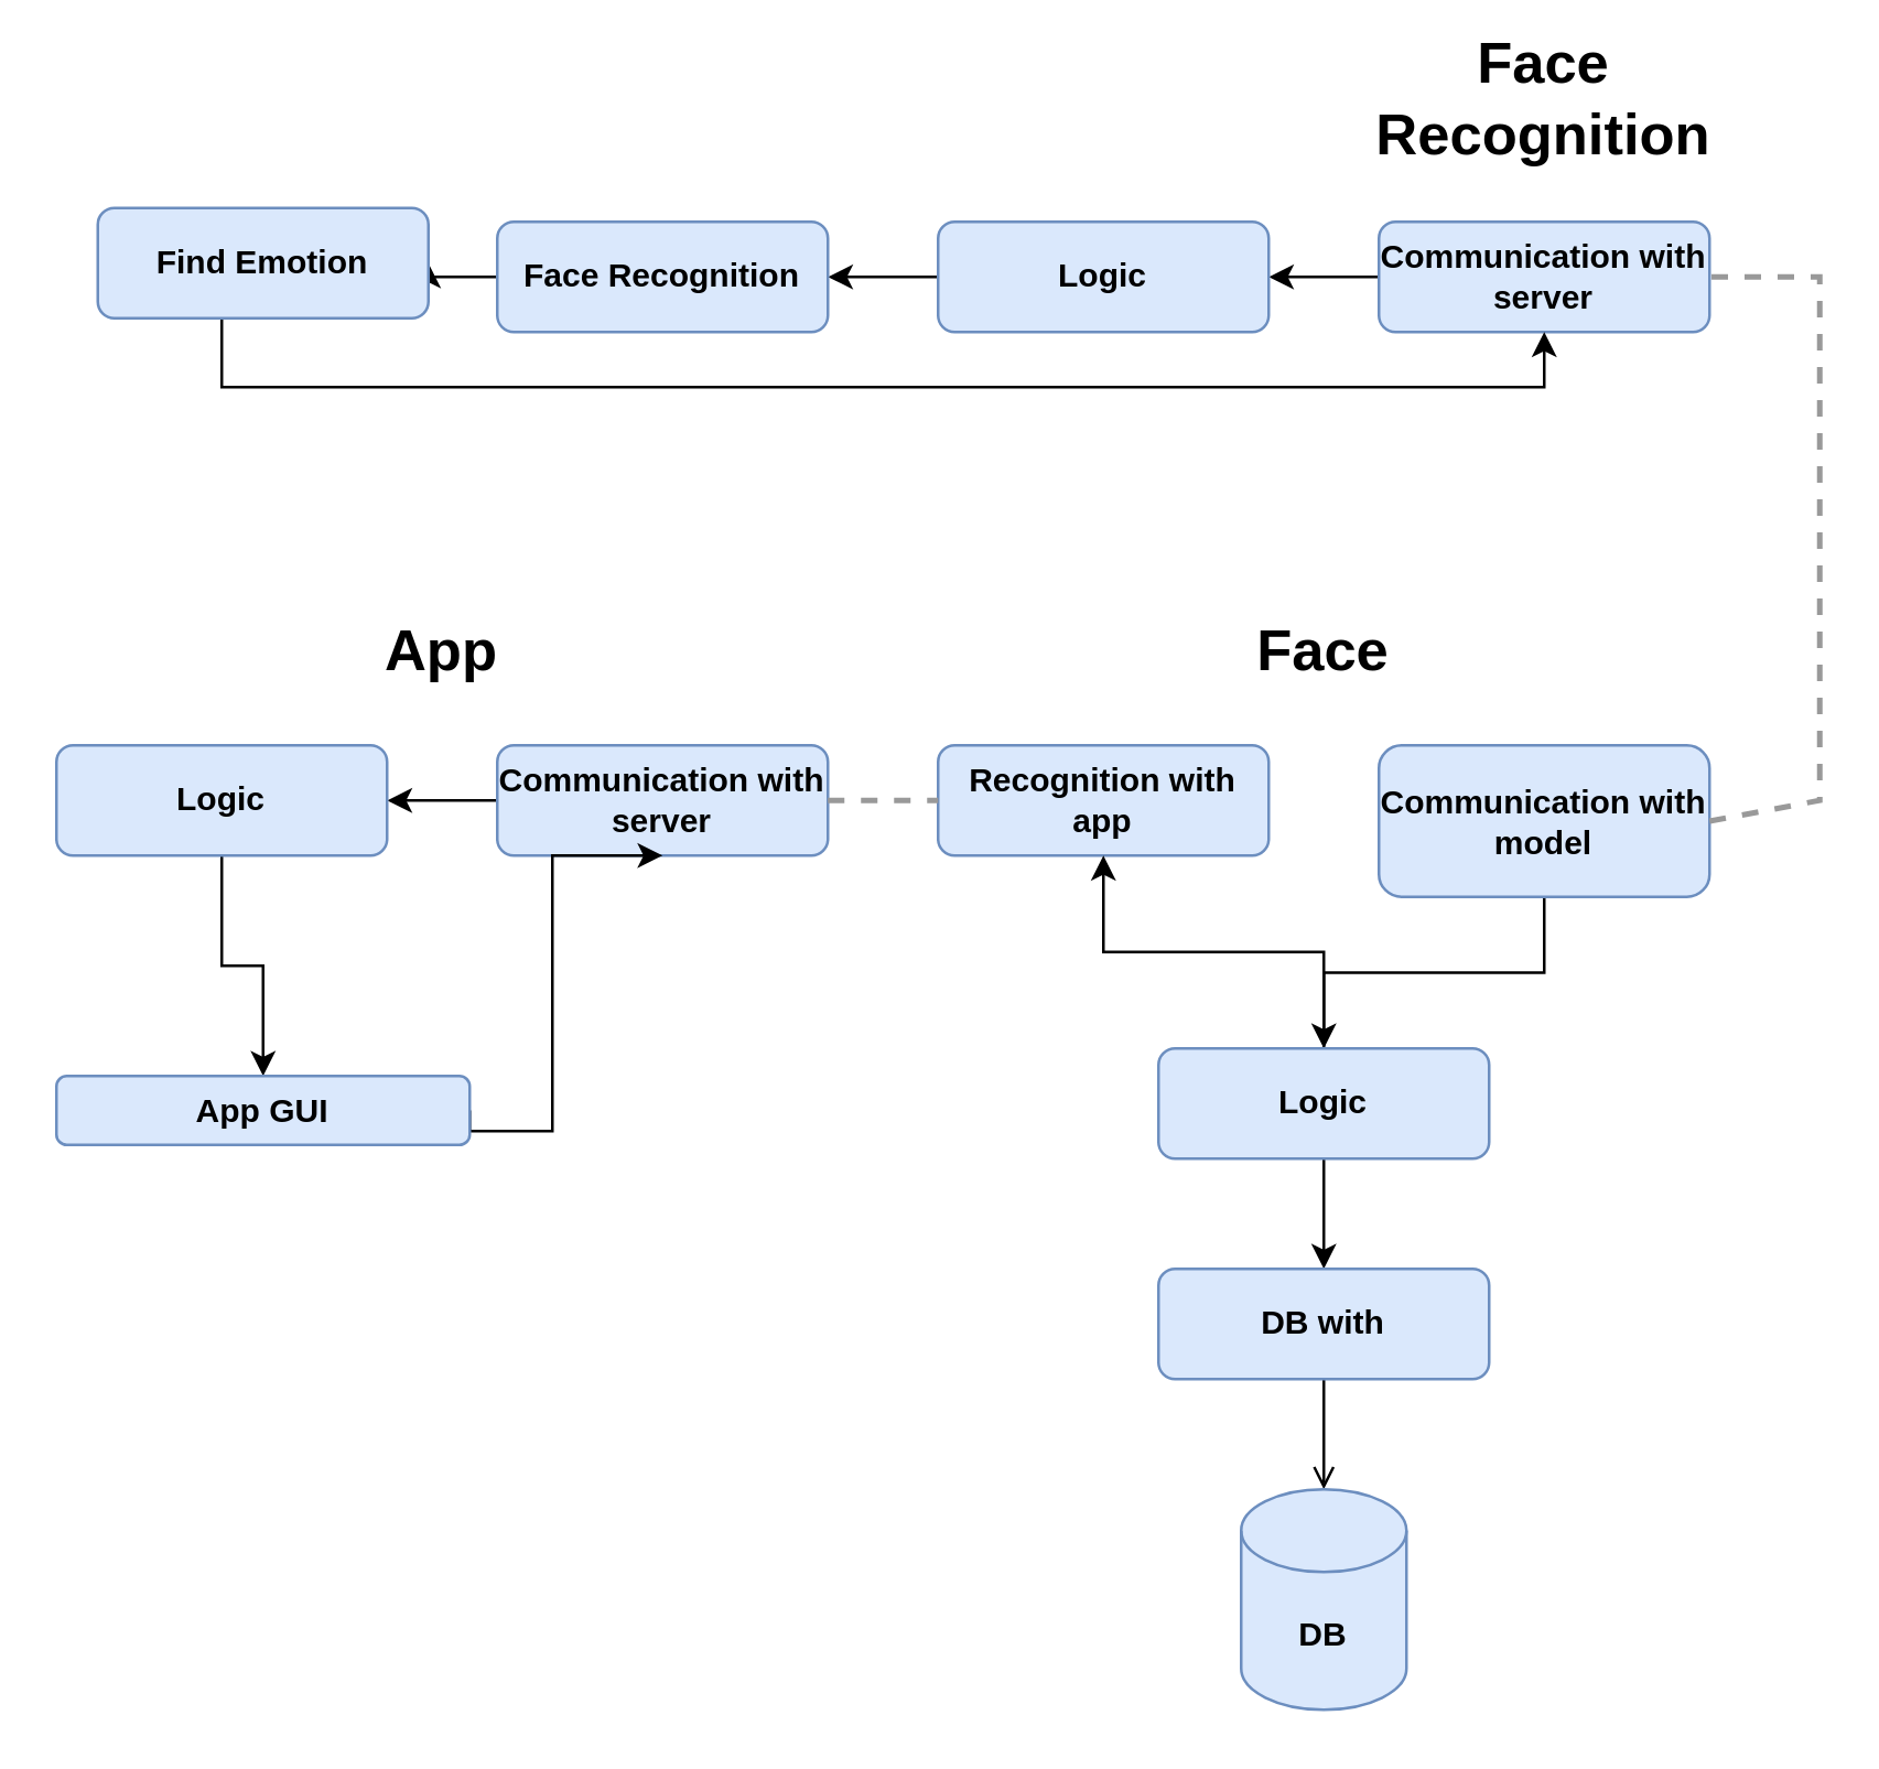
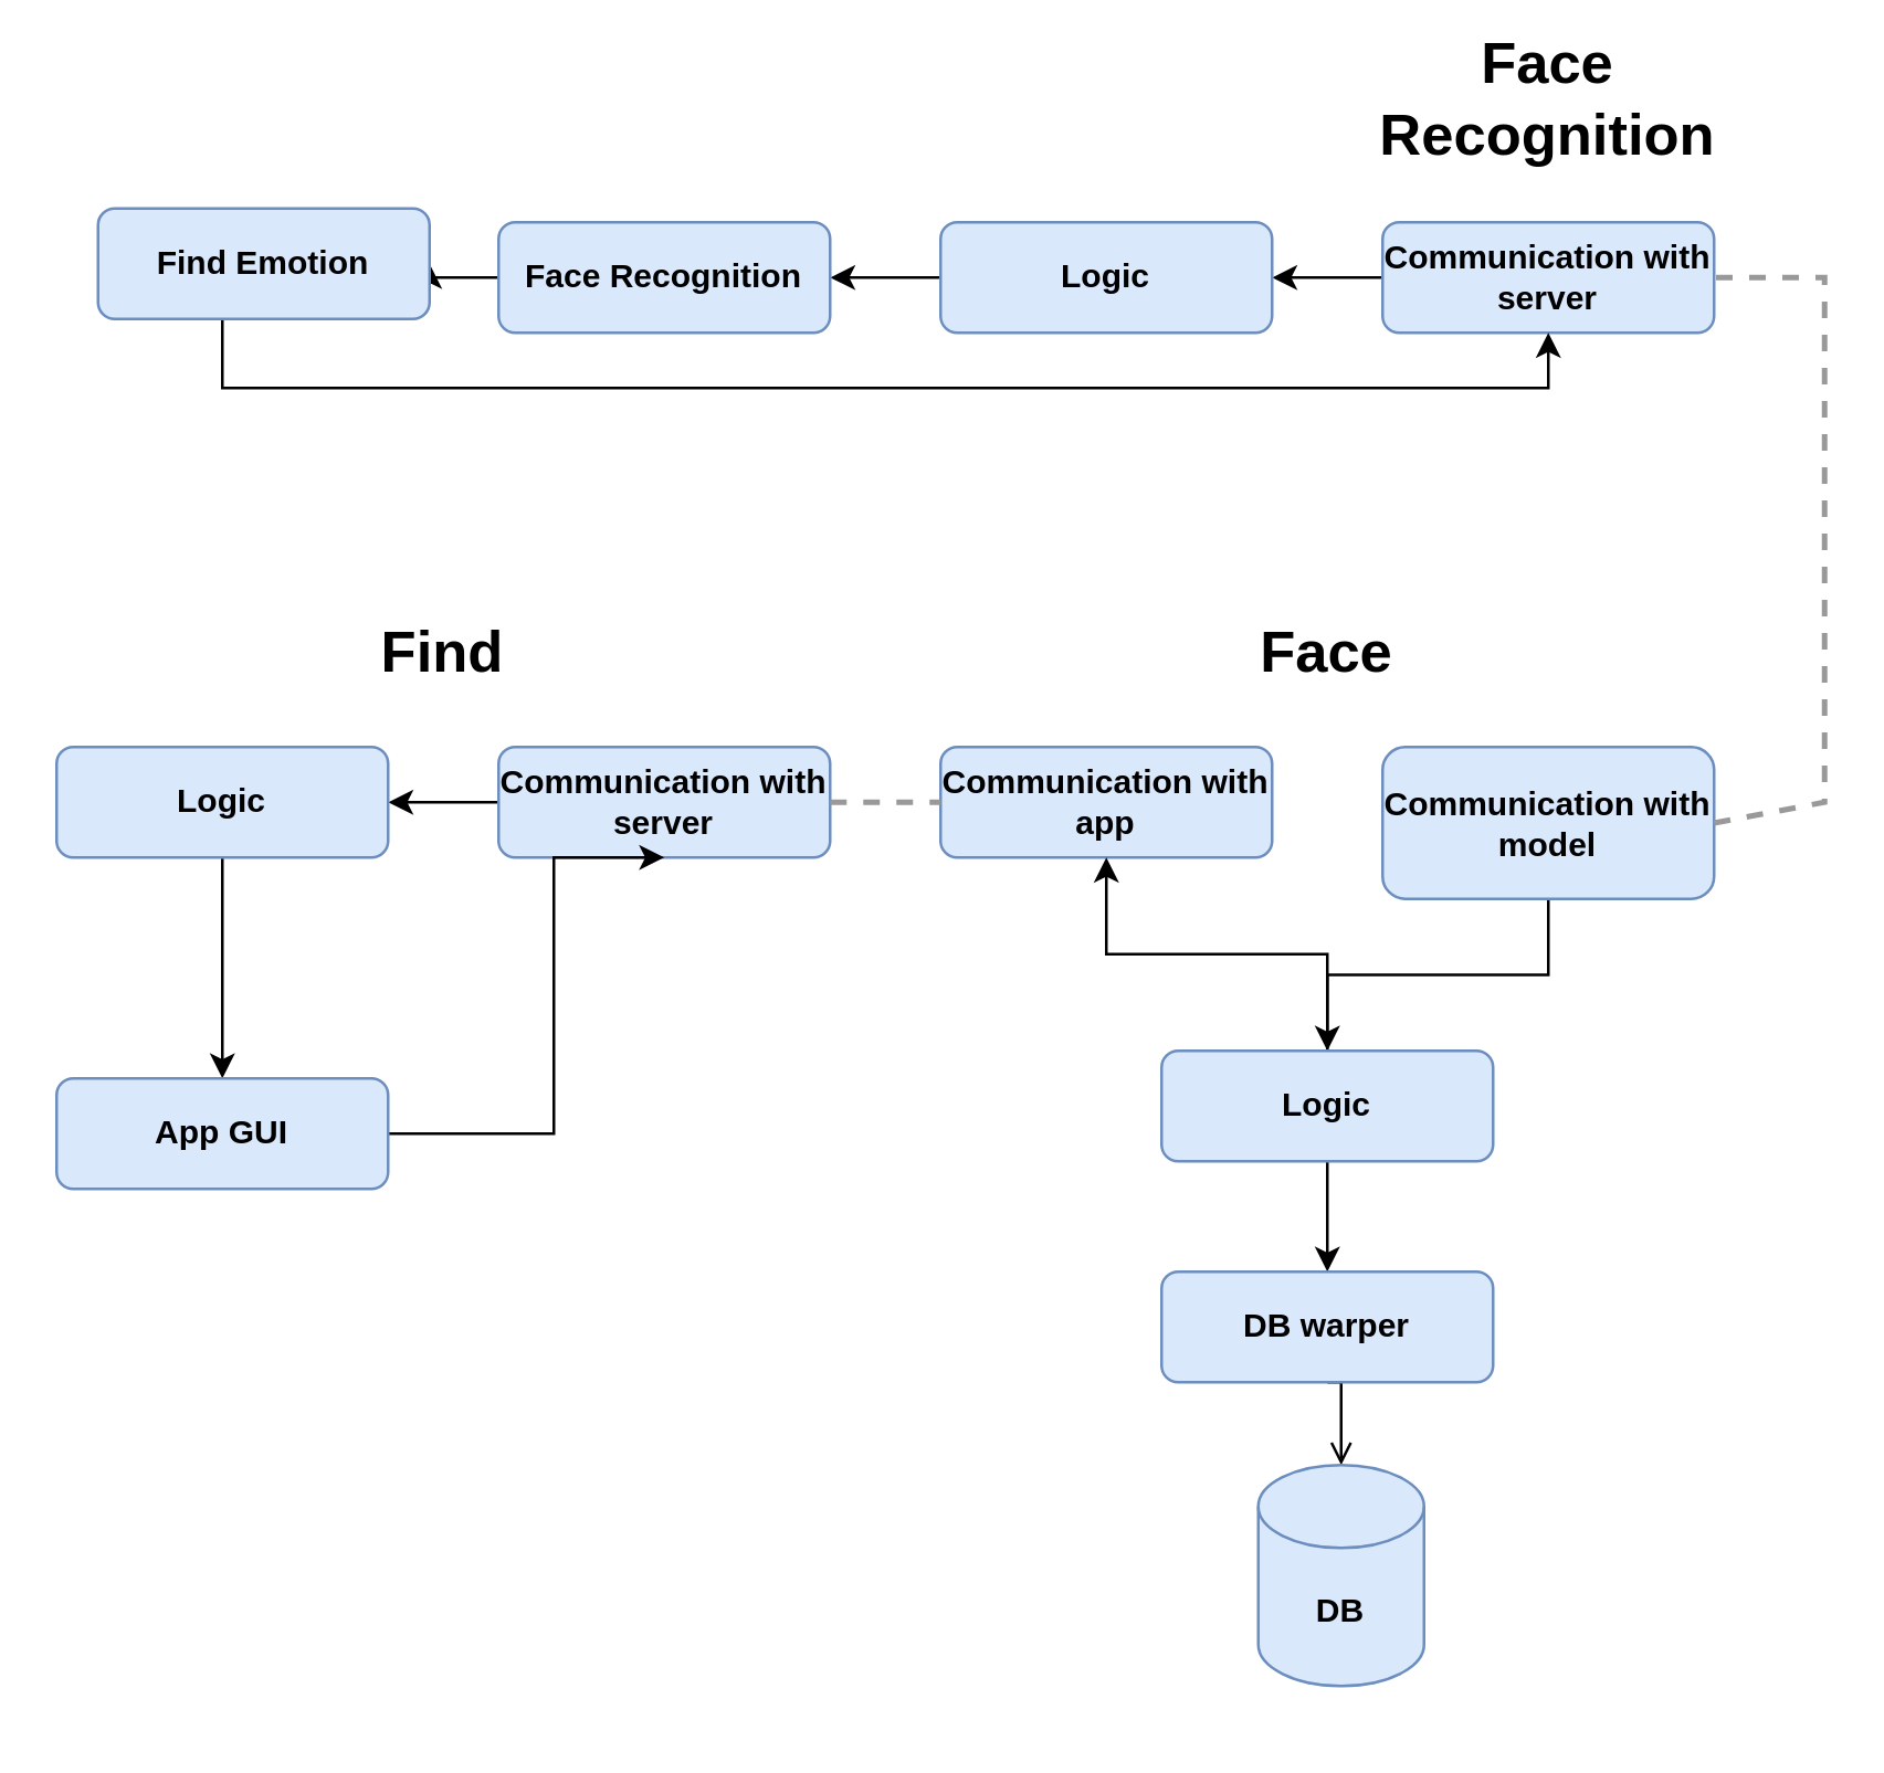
  <mxCell id="0" />
  <mxCell id="1" parent="0" />
- <mxCell id="2" value="&lt;b&gt;Recognition with app&lt;/b&gt;" style="rounded=1;whiteSpace=wrap;html=1;fontSize=12;glass=0;strokeWidth=1;shadow=0;fillColor=#dae8fc;strokeColor=#6c8ebf;" vertex="1" parent="1"><mxGeometry x="340" y="270" width="120" height="40" as="geometry" /></mxCell>
+ <mxCell id="2" value="&lt;b&gt;Communication with app&lt;/b&gt;" style="rounded=1;whiteSpace=wrap;html=1;fontSize=12;glass=0;strokeWidth=1;shadow=0;fillColor=#dae8fc;strokeColor=#6c8ebf;" vertex="1" parent="1"><mxGeometry x="340" y="270" width="120" height="40" as="geometry" /></mxCell>
  <mxCell id="3" style="edgeStyle=orthogonalEdgeStyle;rounded=0;orthogonalLoop=1;jettySize=auto;html=1;exitX=0.5;exitY=1;exitDx=0;exitDy=0;entryX=0.5;entryY=0;entryDx=0;entryDy=0;" edge="1" parent="1" source="4" target="7"><mxGeometry relative="1" as="geometry"><mxPoint x="540" y="370" as="targetPoint" /></mxGeometry></mxCell>
  <mxCell id="4" value="&lt;b&gt;Communication with model&lt;/b&gt;" style="rounded=1;whiteSpace=wrap;html=1;fontSize=12;glass=0;strokeWidth=1;shadow=0;fillColor=#dae8fc;strokeColor=#6c8ebf;" vertex="1" parent="1"><mxGeometry x="500" y="270" width="120" height="55" as="geometry" /></mxCell>
  <mxCell id="5" style="edgeStyle=orthogonalEdgeStyle;rounded=0;orthogonalLoop=1;jettySize=auto;html=1;exitX=0.5;exitY=0;exitDx=0;exitDy=0;entryX=0.5;entryY=1;entryDx=0;entryDy=0;" edge="1" parent="1" source="7" target="2"><mxGeometry relative="1" as="geometry" /></mxCell>
  <mxCell id="6" style="edgeStyle=orthogonalEdgeStyle;rounded=0;orthogonalLoop=1;jettySize=auto;html=1;exitX=0.5;exitY=1;exitDx=0;exitDy=0;entryX=0.5;entryY=0;entryDx=0;entryDy=0;" edge="1" parent="1" source="7" target="9"><mxGeometry relative="1" as="geometry" /></mxCell>
  <mxCell id="7" value="&lt;b&gt;Logic&lt;/b&gt;" style="rounded=1;whiteSpace=wrap;html=1;fontSize=12;glass=0;strokeWidth=1;shadow=0;fillColor=#dae8fc;strokeColor=#6c8ebf;" vertex="1" parent="1"><mxGeometry x="420" y="380" width="120" height="40" as="geometry" /></mxCell>
  <mxCell id="8" style="edgeStyle=orthogonalEdgeStyle;rounded=0;orthogonalLoop=1;jettySize=auto;html=1;exitX=0.5;exitY=1;exitDx=0;exitDy=0;entryX=0.5;entryY=0;entryDx=0;entryDy=0;entryPerimeter=0;endArrow=open;" edge="1" parent="1" source="9" target="10"><mxGeometry relative="1" as="geometry" /></mxCell>
- <mxCell id="9" value="&lt;b&gt;DB with&lt;/b&gt;" style="rounded=1;whiteSpace=wrap;html=1;fontSize=12;glass=0;strokeWidth=1;shadow=0;fillColor=#dae8fc;strokeColor=#6c8ebf;" vertex="1" parent="1"><mxGeometry x="420" y="460" width="120" height="40" as="geometry" /></mxCell>
- <mxCell id="10" value="&lt;b&gt;DB&lt;/b&gt;" style="shape=cylinder3;whiteSpace=wrap;html=1;boundedLbl=1;backgroundOutline=1;size=15;fillColor=#dae8fc;strokeColor=#6c8ebf;" vertex="1" parent="1"><mxGeometry x="450" y="540" width="60" height="80" as="geometry" /></mxCell>
+ <mxCell id="9" value="&lt;b&gt;DB warper&lt;/b&gt;" style="rounded=1;whiteSpace=wrap;html=1;fontSize=12;glass=0;strokeWidth=1;shadow=0;fillColor=#dae8fc;strokeColor=#6c8ebf;" vertex="1" parent="1"><mxGeometry x="420" y="460" width="120" height="40" as="geometry" /></mxCell>
+ <mxCell id="10" value="&lt;b&gt;DB&lt;/b&gt;" style="shape=cylinder3;whiteSpace=wrap;html=1;boundedLbl=1;backgroundOutline=1;size=15;fillColor=#dae8fc;strokeColor=#6c8ebf;" vertex="1" parent="1"><mxGeometry x="455" y="530" width="60" height="80" as="geometry" /></mxCell>
  <mxCell id="11" style="edgeStyle=orthogonalEdgeStyle;rounded=0;orthogonalLoop=1;jettySize=auto;html=1;exitX=0;exitY=0.5;exitDx=0;exitDy=0;entryX=1;entryY=0.5;entryDx=0;entryDy=0;startArrow=none;startFill=0;strokeColor=#000000;" edge="1" parent="1" source="12" target="15"><mxGeometry relative="1" as="geometry" /></mxCell>
  <mxCell id="12" value="&lt;b&gt;Communication with server&lt;/b&gt;" style="rounded=1;whiteSpace=wrap;html=1;fontSize=12;glass=0;strokeWidth=1;shadow=0;fillColor=#dae8fc;strokeColor=#6c8ebf;" vertex="1" parent="1"><mxGeometry x="180" y="270" width="120" height="40" as="geometry" /></mxCell>
  <mxCell id="13" value="" style="endArrow=none;dashed=1;html=1;strokeWidth=2;rounded=0;exitX=1;exitY=0.5;exitDx=0;exitDy=0;entryX=0;entryY=0.5;entryDx=0;entryDy=0;strokeColor=#999999;" edge="1" parent="1" source="12" target="2"><mxGeometry width="50" height="50" relative="1" as="geometry"><mxPoint x="280" y="310" as="sourcePoint" /><mxPoint x="410" y="250" as="targetPoint" /></mxGeometry></mxCell>
  <mxCell id="14" style="edgeStyle=orthogonalEdgeStyle;rounded=0;orthogonalLoop=1;jettySize=auto;html=1;exitX=0.5;exitY=1;exitDx=0;exitDy=0;entryX=0.5;entryY=0;entryDx=0;entryDy=0;startArrow=none;startFill=0;strokeColor=default;" edge="1" parent="1" source="15" target="17"><mxGeometry relative="1" as="geometry" /></mxCell>
  <mxCell id="15" value="&lt;b&gt;Logic&lt;/b&gt;" style="rounded=1;whiteSpace=wrap;html=1;fontSize=12;glass=0;strokeWidth=1;shadow=0;fillColor=#dae8fc;strokeColor=#6c8ebf;" vertex="1" parent="1"><mxGeometry x="20" y="270" width="120" height="40" as="geometry" /></mxCell>
  <mxCell id="16" style="edgeStyle=orthogonalEdgeStyle;rounded=0;orthogonalLoop=1;jettySize=auto;html=1;exitX=1;exitY=0.5;exitDx=0;exitDy=0;entryX=0.5;entryY=1;entryDx=0;entryDy=0;startArrow=none;startFill=0;strokeColor=default;" edge="1" parent="1" source="17" target="12"><mxGeometry relative="1" as="geometry"><mxPoint x="140" y="410" as="targetPoint" /><Array as="points"><mxPoint x="200" y="410" /></Array></mxGeometry></mxCell>
- <mxCell id="17" value="&lt;b&gt;App GUI&lt;/b&gt;" style="rounded=1;whiteSpace=wrap;html=1;fontSize=12;glass=0;strokeWidth=1;shadow=0;fillColor=#dae8fc;strokeColor=#6c8ebf;" vertex="1" parent="1"><mxGeometry x="20" y="390" width="150" height="25" as="geometry" /></mxCell>
+ <mxCell id="17" value="&lt;b&gt;App GUI&lt;/b&gt;" style="rounded=1;whiteSpace=wrap;html=1;fontSize=12;glass=0;strokeWidth=1;shadow=0;fillColor=#dae8fc;strokeColor=#6c8ebf;" vertex="1" parent="1"><mxGeometry x="20" y="390" width="120" height="40" as="geometry" /></mxCell>
  <mxCell id="18" style="edgeStyle=orthogonalEdgeStyle;rounded=0;orthogonalLoop=1;jettySize=auto;html=1;exitX=0;exitY=0.5;exitDx=0;exitDy=0;entryX=1;entryY=0.5;entryDx=0;entryDy=0;startArrow=none;startFill=0;strokeColor=#000000;" edge="1" parent="1" source="19" target="22"><mxGeometry relative="1" as="geometry"><mxPoint x="460" y="100" as="targetPoint" /></mxGeometry></mxCell>
  <mxCell id="19" value="&lt;b&gt;Communication with server&lt;/b&gt;" style="rounded=1;whiteSpace=wrap;html=1;fontSize=12;glass=0;strokeWidth=1;shadow=0;fillColor=#dae8fc;strokeColor=#6c8ebf;" vertex="1" parent="1"><mxGeometry x="500" y="80" width="120" height="40" as="geometry" /></mxCell>
  <mxCell id="20" value="" style="endArrow=none;dashed=1;html=1;strokeWidth=2;rounded=0;exitX=1;exitY=0.5;exitDx=0;exitDy=0;entryX=1;entryY=0.5;entryDx=0;entryDy=0;strokeColor=#999999;" edge="1" parent="1" source="4" target="19"><mxGeometry width="50" height="50" relative="1" as="geometry"><mxPoint x="360" y="200" as="sourcePoint" /><mxPoint x="410" y="150" as="targetPoint" /><Array as="points"><mxPoint x="660" y="290" /><mxPoint x="660" y="230" /><mxPoint x="660" y="100" /></Array></mxGeometry></mxCell>
  <mxCell id="21" style="edgeStyle=orthogonalEdgeStyle;rounded=0;orthogonalLoop=1;jettySize=auto;html=1;exitX=0;exitY=0.5;exitDx=0;exitDy=0;entryX=1;entryY=0.5;entryDx=0;entryDy=0;startArrow=none;startFill=0;strokeColor=#000000;" edge="1" parent="1" source="22" target="25"><mxGeometry relative="1" as="geometry" /></mxCell>
  <mxCell id="22" value="&lt;b&gt;Logic&lt;/b&gt;" style="rounded=1;whiteSpace=wrap;html=1;fontSize=12;glass=0;strokeWidth=1;shadow=0;fillColor=#dae8fc;strokeColor=#6c8ebf;" vertex="1" parent="1"><mxGeometry x="340" y="80" width="120" height="40" as="geometry" /></mxCell>
  <mxCell id="23" style="edgeStyle=orthogonalEdgeStyle;rounded=0;orthogonalLoop=1;jettySize=auto;html=1;exitX=0.5;exitY=1;exitDx=0;exitDy=0;entryX=0.5;entryY=1;entryDx=0;entryDy=0;startArrow=none;startFill=0;strokeColor=#000000;" edge="1" parent="1" source="26" target="19"><mxGeometry relative="1" as="geometry"><Array as="points"><mxPoint x="80" y="140" /><mxPoint x="560" y="140" /></Array></mxGeometry></mxCell>
  <mxCell id="24" style="edgeStyle=orthogonalEdgeStyle;rounded=0;orthogonalLoop=1;jettySize=auto;html=1;exitX=0;exitY=0.5;exitDx=0;exitDy=0;entryX=1;entryY=0.5;entryDx=0;entryDy=0;startArrow=none;startFill=0;strokeColor=#000000;" edge="1" parent="1" source="25" target="26"><mxGeometry relative="1" as="geometry" /></mxCell>
  <mxCell id="25" value="&lt;b&gt;Face Recognition&lt;br&gt;&lt;/b&gt;" style="rounded=1;whiteSpace=wrap;html=1;fontSize=12;glass=0;strokeWidth=1;shadow=0;fillColor=#dae8fc;strokeColor=#6c8ebf;" vertex="1" parent="1"><mxGeometry x="180" y="80" width="120" height="40" as="geometry" /></mxCell>
  <mxCell id="26" value="&lt;b&gt;Find Emotion&lt;br&gt;&lt;/b&gt;" style="rounded=1;whiteSpace=wrap;html=1;fontSize=12;glass=0;strokeWidth=1;shadow=0;fillColor=#dae8fc;strokeColor=#6c8ebf;" vertex="1" parent="1"><mxGeometry x="35" y="75" width="120" height="40" as="geometry" /></mxCell>
  <mxCell id="27" value="&lt;font style=&quot;font-size: 21px;&quot;&gt;&lt;b&gt;Face Recognition&lt;/b&gt;&lt;/font&gt;" style="text;html=1;strokeColor=none;fillColor=none;align=center;verticalAlign=middle;whiteSpace=wrap;rounded=0;" vertex="1" parent="1"><mxGeometry x="480" y="20" width="160" height="30" as="geometry" /></mxCell>
  <mxCell id="28" value="&lt;font style=&quot;font-size: 21px;&quot;&gt;&lt;b&gt;Face&lt;/b&gt;&lt;/font&gt;" style="text;html=1;strokeColor=none;fillColor=none;align=center;verticalAlign=middle;whiteSpace=wrap;rounded=0;" vertex="1" parent="1"><mxGeometry x="400" y="220" width="160" height="30" as="geometry" /></mxCell>
- <mxCell id="29" value="&lt;font style=&quot;font-size: 21px;&quot;&gt;&lt;b&gt;App&lt;/b&gt;&lt;/font&gt;" style="text;html=1;strokeColor=none;fillColor=none;align=center;verticalAlign=middle;whiteSpace=wrap;rounded=0;" vertex="1" parent="1"><mxGeometry x="80" y="220" width="160" height="30" as="geometry" /></mxCell>
+ <mxCell id="29" value="&lt;font style=&quot;font-size: 21px;&quot;&gt;&lt;b&gt;Find&lt;/b&gt;&lt;/font&gt;" style="text;html=1;strokeColor=none;fillColor=none;align=center;verticalAlign=middle;whiteSpace=wrap;rounded=0;" vertex="1" parent="1"><mxGeometry x="80" y="220" width="160" height="30" as="geometry" /></mxCell>
